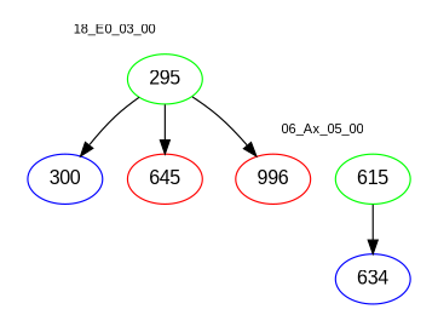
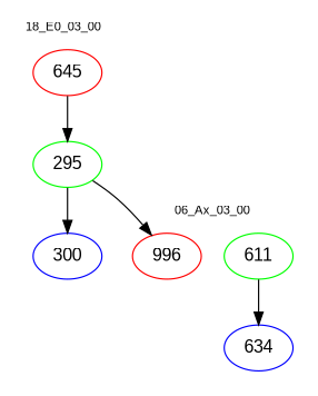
  digraph {
    fontname="Liberation Sans"
    node [color=green fontname="Liberation Sans"]
    edge [color=black fontname="Liberation Sans"]
-   n1 [label=615]
+   n1 [label=611]
    n2 [color=red label=996]
    n3 [color=blue label=634]
    n4 [label=295]
    n5 [color=blue label=300]
    n6 [color=red label=645]
    subgraph cluster_1 {
      color=white
      fontsize=10
-     label="06_Ax_05_00"
+     label="06_Ax_03_00"
      n1
      n2
      n3
    }
    subgraph cluster_2 {
      color=white
      fontsize=10
      label="18_E0_03_00"
      n4
      n5
      n6
    }
    n1 -> n3
    n4 -> n2
    n4 -> n5
-   n4 -> n6
+   n6 -> n4
  }
